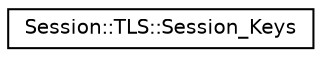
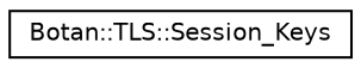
  digraph {
    rankdir=LR
-   n1 [color=black fillcolor=white fontname=Helvetica fontsize=10 height=0.2 label="Session::TLS::Session_Keys" shape=record style=filled width=0.4]
+   n1 [color=black fillcolor=white fontname=Helvetica fontsize=10 height=0.2 label="Botan::TLS::Session_Keys" shape=record style=filled width=0.4]
  }
